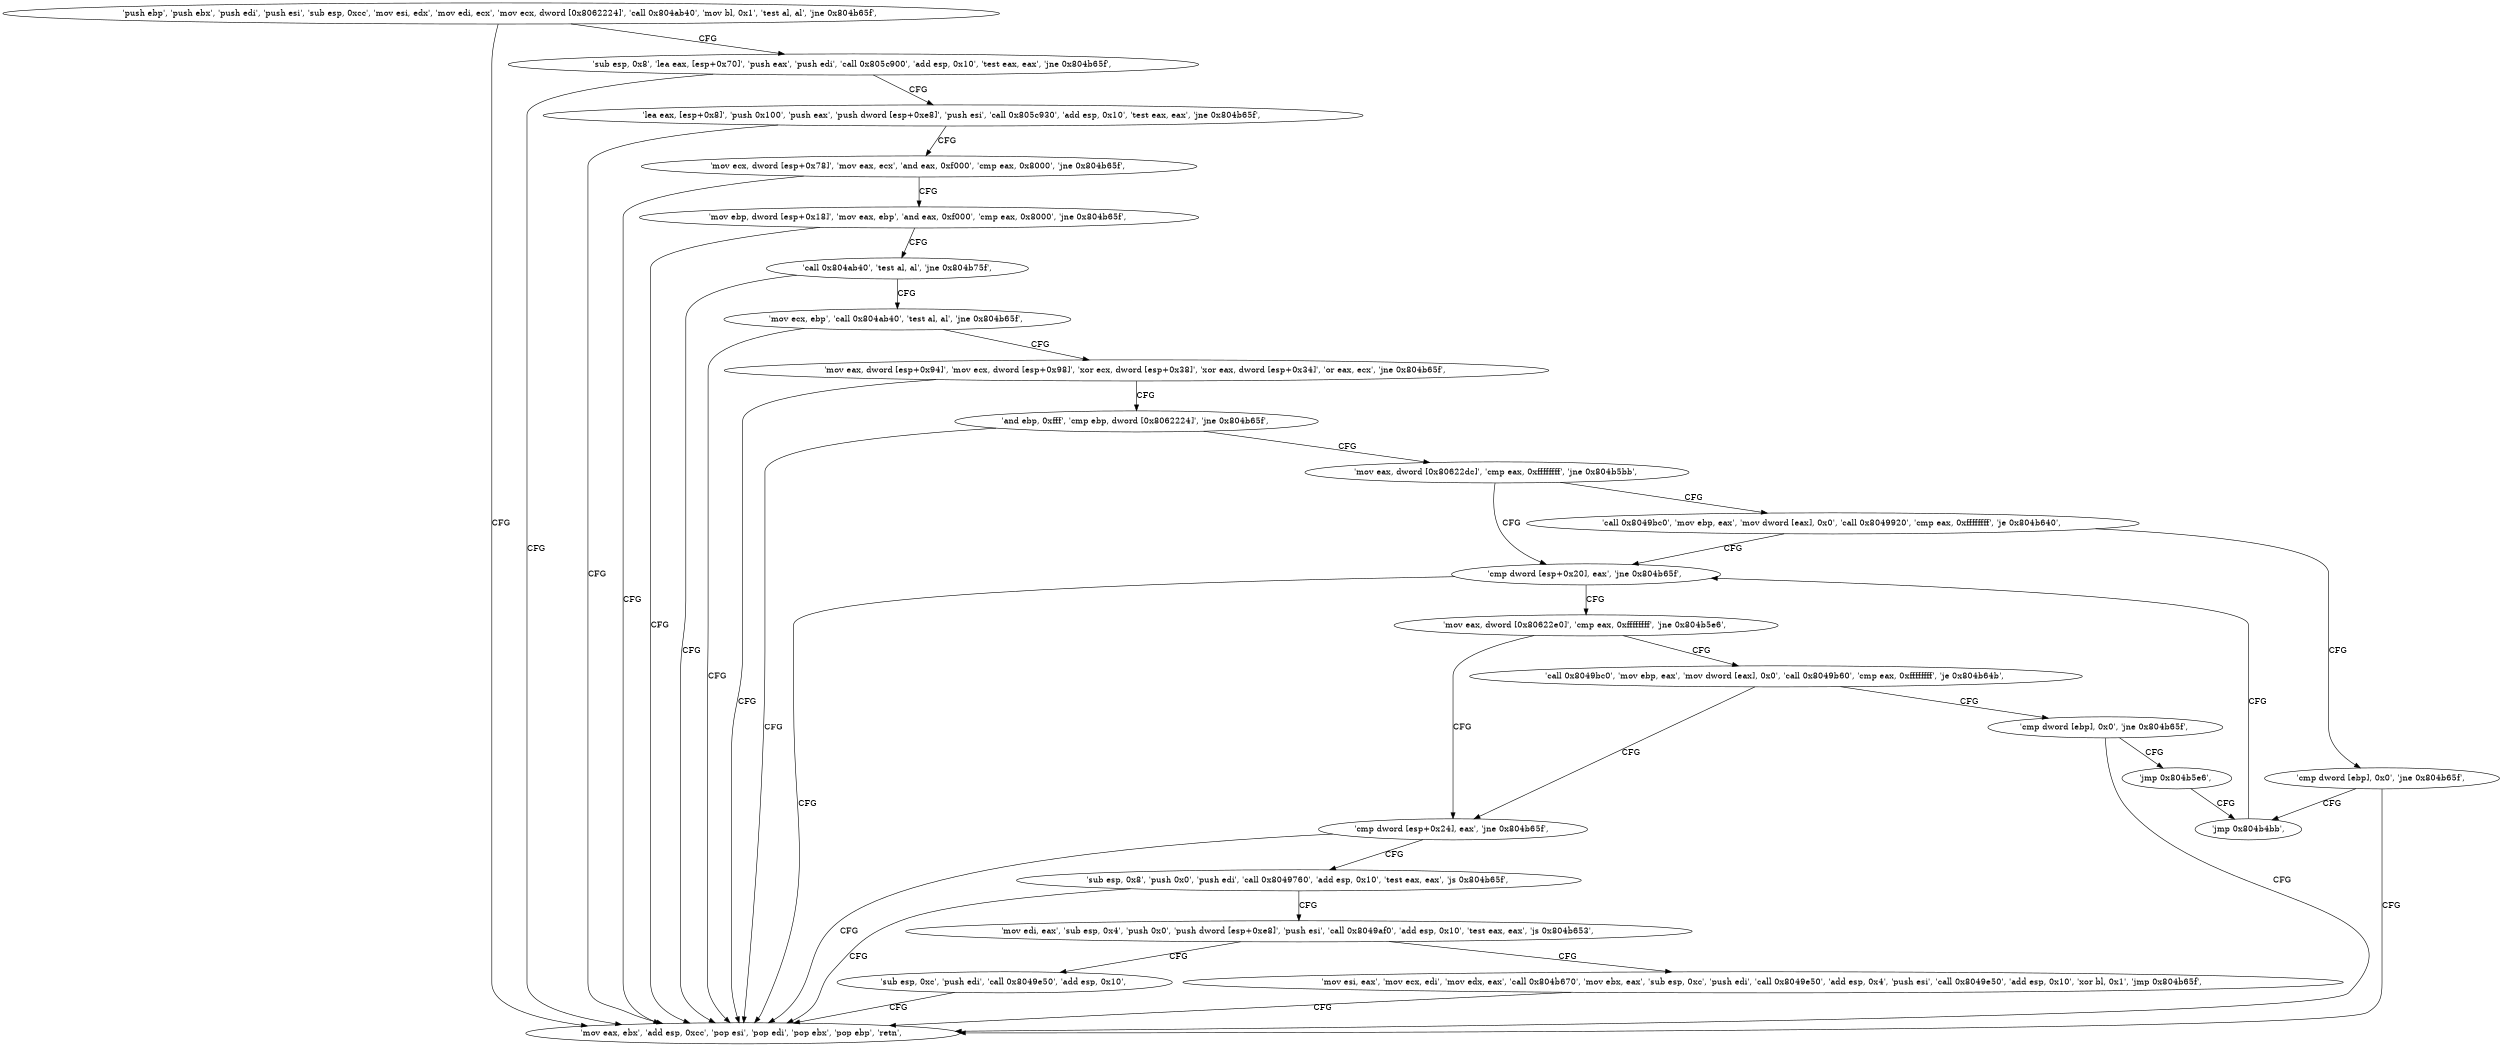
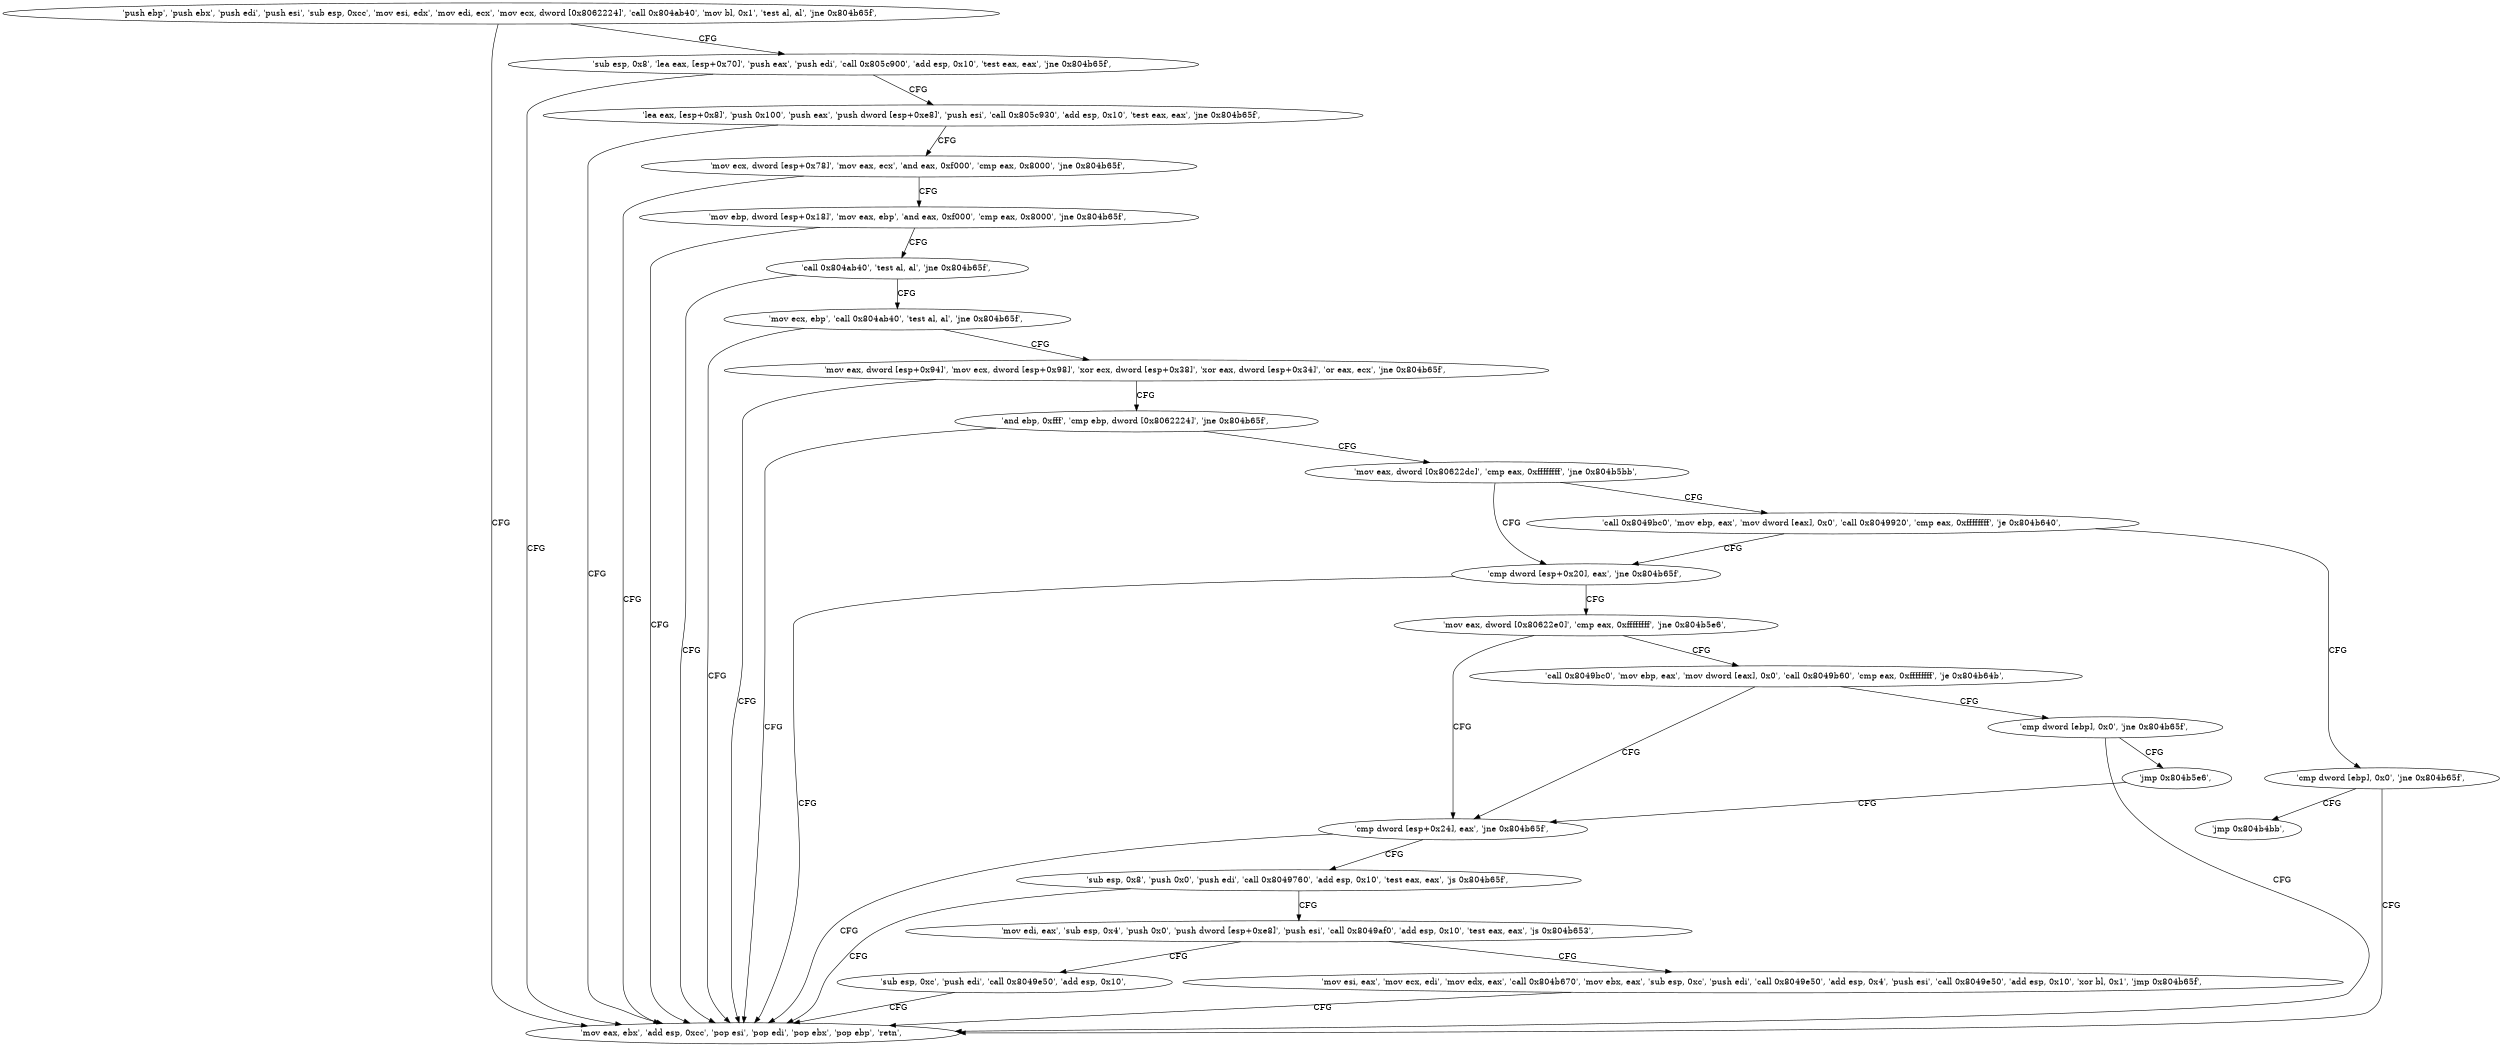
  digraph {
    n1 [label="'push ebp', 'push ebx', 'push edi', 'push esi', 'sub esp, 0xcc', 'mov esi, edx', 'mov edi, ecx', 'mov ecx, dword [0x8062224]', 'call 0x804ab40', 'mov bl, 0x1', 'test al, al', 'jne 0x804b65f', "]
    n2 [label="'mov eax, ebx', 'add esp, 0xcc', 'pop esi', 'pop edi', 'pop ebx', 'pop ebp', 'retn', "]
    n3 [label="'sub esp, 0x8', 'lea eax, [esp+0x70]', 'push eax', 'push edi', 'call 0x805c900', 'add esp, 0x10', 'test eax, eax', 'jne 0x804b65f', "]
    n4 [label="'lea eax, [esp+0x8]', 'push 0x100', 'push eax', 'push dword [esp+0xe8]', 'push esi', 'call 0x805c930', 'add esp, 0x10', 'test eax, eax', 'jne 0x804b65f', "]
    n5 [label="'mov ecx, dword [esp+0x78]', 'mov eax, ecx', 'and eax, 0xf000', 'cmp eax, 0x8000', 'jne 0x804b65f', "]
    n6 [label="'mov ebp, dword [esp+0x18]', 'mov eax, ebp', 'and eax, 0xf000', 'cmp eax, 0x8000', 'jne 0x804b65f', "]
-   n7 [label="'call 0x804ab40', 'test al, al', 'jne 0x804b75f',"]
+   n7 [label="'call 0x804ab40', 'test al, al', 'jne 0x804b65f', "]
    n8 [label="'mov ecx, ebp', 'call 0x804ab40', 'test al, al', 'jne 0x804b65f', "]
    n9 [label="'mov eax, dword [esp+0x94]', 'mov ecx, dword [esp+0x98]', 'xor ecx, dword [esp+0x38]', 'xor eax, dword [esp+0x34]', 'or eax, ecx', 'jne 0x804b65f', "]
    n10 [label="'and ebp, 0xfff', 'cmp ebp, dword [0x8062224]', 'jne 0x804b65f', "]
    n11 [label="'mov eax, dword [0x80622dc]', 'cmp eax, 0xffffffff', 'jne 0x804b5bb', "]
    n12 [label="'cmp dword [esp+0x20], eax', 'jne 0x804b65f', "]
    n13 [label="'call 0x8049bc0', 'mov ebp, eax', 'mov dword [eax], 0x0', 'call 0x8049920', 'cmp eax, 0xffffffff', 'je 0x804b640', "]
    n14 [label="'mov eax, dword [0x80622e0]', 'cmp eax, 0xffffffff', 'jne 0x804b5e6', "]
    n15 [label="'cmp dword [ebp], 0x0', 'jne 0x804b65f', "]
    n16 [label="'cmp dword [esp+0x24], eax', 'jne 0x804b65f', "]
    n17 [label="'call 0x8049bc0', 'mov ebp, eax', 'mov dword [eax], 0x0', 'call 0x8049b60', 'cmp eax, 0xffffffff', 'je 0x804b64b', "]
    n18 [label="'jmp 0x804b4bb',"]
    n19 [label="'sub esp, 0x8', 'push 0x0', 'push edi', 'call 0x8049760', 'add esp, 0x10', 'test eax, eax', 'js 0x804b65f', "]
    n20 [label="'cmp dword [ebp], 0x0', 'jne 0x804b65f', "]
    n21 [label="'mov edi, eax', 'sub esp, 0x4', 'push 0x0', 'push dword [esp+0xe8]', 'push esi', 'call 0x8049af0', 'add esp, 0x10', 'test eax, eax', 'js 0x804b653', "]
    n22 [label="'jmp 0x804b5e6', "]
    n23 [label="'sub esp, 0xc', 'push edi', 'call 0x8049e50', 'add esp, 0x10', "]
    n24 [label="'mov esi, eax', 'mov ecx, edi', 'mov edx, eax', 'call 0x804b670', 'mov ebx, eax', 'sub esp, 0xc', 'push edi', 'call 0x8049e50', 'add esp, 0x4', 'push esi', 'call 0x8049e50', 'add esp, 0x10', 'xor bl, 0x1', 'jmp 0x804b65f', "]
    n1 -> n2 [label=CFG]
    n1 -> n3 [label=CFG]
    n3 -> n2 [label=CFG]
    n3 -> n4 [label=CFG]
    n4 -> n2 [label=CFG]
    n4 -> n5 [label=CFG]
    n5 -> n2 [label=CFG]
    n5 -> n6 [label=CFG]
    n6 -> n2 [label=CFG]
    n6 -> n7 [label=CFG]
    n7 -> n2 [label=CFG]
    n7 -> n8 [label=CFG]
    n8 -> n2 [label=CFG]
    n8 -> n9 [label=CFG]
    n9 -> n2 [label=CFG]
    n9 -> n10 [label=CFG]
    n10 -> n2 [label=CFG]
    n10 -> n11 [label=CFG]
    n11 -> n12 [label=CFG]
    n11 -> n13 [label=CFG]
    n12 -> n2 [label=CFG]
    n12 -> n14 [label=CFG]
    n13 -> n12 [label=CFG]
    n13 -> n15 [label=CFG]
    n14 -> n16 [label=CFG]
    n14 -> n17 [label=CFG]
    n15 -> n2 [label=CFG]
    n15 -> n18 [label=CFG]
    n16 -> n2 [label=CFG]
    n16 -> n19 [label=CFG]
    n17 -> n16 [label=CFG]
    n17 -> n20 [label=CFG]
-   n18 -> n12 [label=CFG]
    n19 -> n2 [label=CFG]
    n19 -> n21 [label=CFG]
    n20 -> n2 [label=CFG]
    n20 -> n22 [label=CFG]
    n21 -> n23 [label=CFG]
    n21 -> n24 [label=CFG]
-   n22 -> n18 [label=CFG]
+   n22 -> n16 [label=CFG]
    n23 -> n2 [label=CFG]
    n24 -> n2 [label=CFG]
  }
